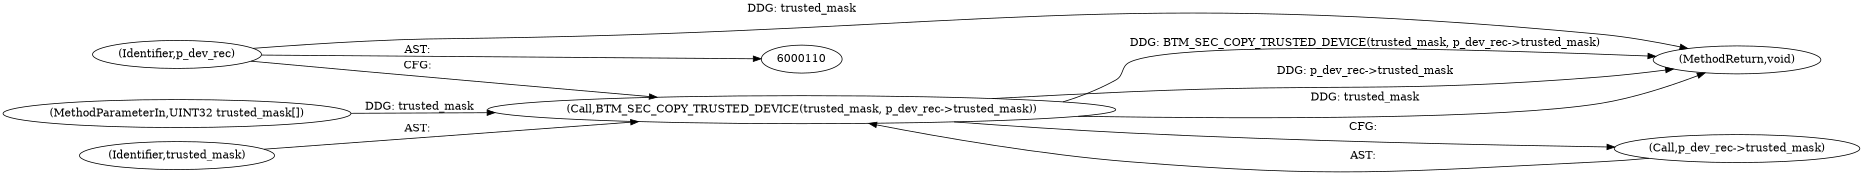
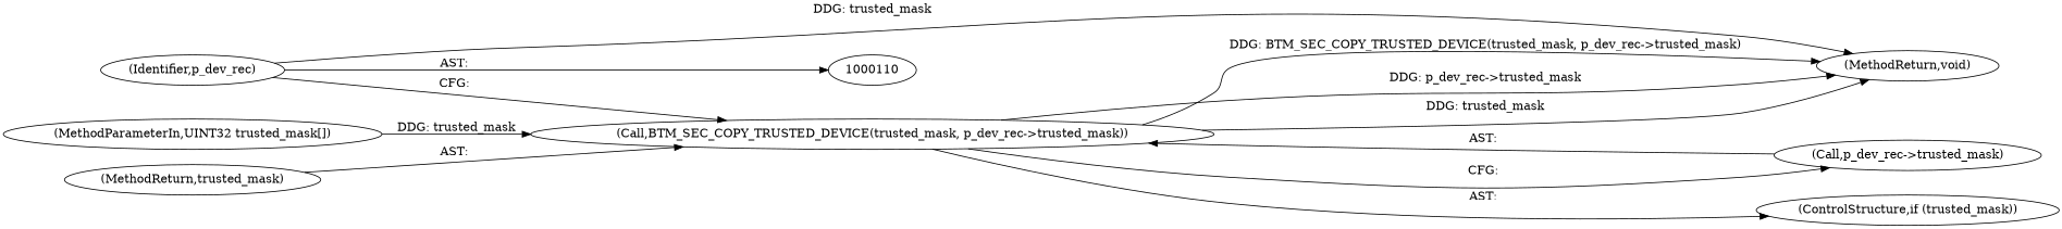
  digraph {
    rankdir=LR
    n1 [label="(MethodParameterIn,UINT32 trusted_mask[])"]
    n2 [label="(Call,BTM_SEC_COPY_TRUSTED_DEVICE(trusted_mask, p_dev_rec->trusted_mask))"]
    n3 [label="(MethodReturn,void)"]
+   n4 [label="(ControlStructure,if (trusted_mask))"]
    n5 [label="(Call,p_dev_rec->trusted_mask)"]
-   n6 [label="(Identifier,trusted_mask)"]
+   n6 [label="(MethodReturn,trusted_mask)"]
    n7 [label="(Identifier,p_dev_rec)"]
-   1000110 [label=6000110]
+   1000110
    n1 -> n2 [label="DDG: trusted_mask"]
    n2 -> n3 [label="DDG: trusted_mask"]
    n2 -> n3 [label="DDG: BTM_SEC_COPY_TRUSTED_DEVICE(trusted_mask, p_dev_rec->trusted_mask)"]
    n2 -> n3 [label="DDG: p_dev_rec->trusted_mask"]
+   n2 -> n4 [label="AST: "]
    n2 -> n5 [label="CFG: "]
    n5 -> n2 [label="AST: "]
    n6 -> n2 [label="AST: "]
    n7 -> n2 [label="CFG: "]
    n7 -> n3 [label="DDG: trusted_mask"]
    n7 -> 1000110 [label="AST: "]
  }
